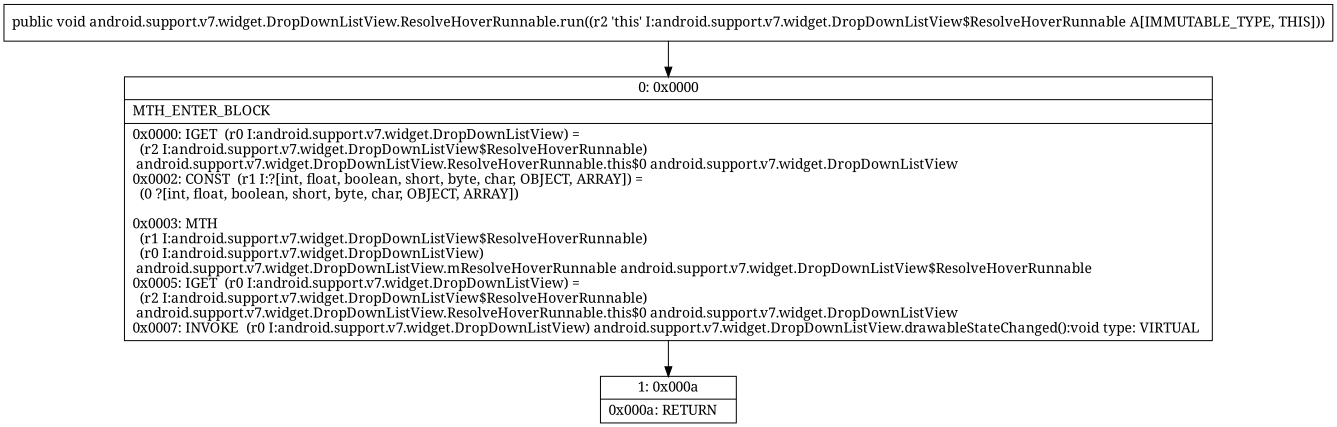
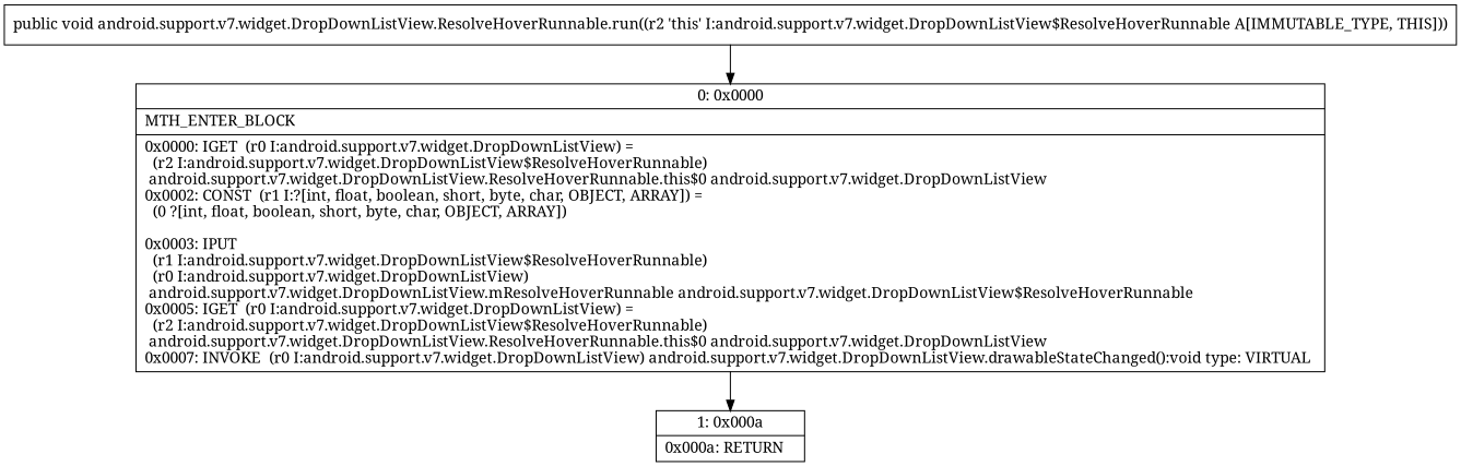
  digraph {
    fontname="Noto Serif"
    node [shape=record fontname="Noto Serif"]
    edge [fontname="Noto Serif"]
-   n1 [label="{0\:\ 0x0000|MTH_ENTER_BLOCK\l|0x0000: IGET  (r0 I:android.support.v7.widget.DropDownListView) = \l  (r2 I:android.support.v7.widget.DropDownListView$ResolveHoverRunnable)\l android.support.v7.widget.DropDownListView.ResolveHoverRunnable.this$0 android.support.v7.widget.DropDownListView \l0x0002: CONST  (r1 I:?[int, float, boolean, short, byte, char, OBJECT, ARRAY]) = \l  (0 ?[int, float, boolean, short, byte, char, OBJECT, ARRAY])\l \l0x0003: MTH  \l  (r1 I:android.support.v7.widget.DropDownListView$ResolveHoverRunnable)\l  (r0 I:android.support.v7.widget.DropDownListView)\l android.support.v7.widget.DropDownListView.mResolveHoverRunnable android.support.v7.widget.DropDownListView$ResolveHoverRunnable \l0x0005: IGET  (r0 I:android.support.v7.widget.DropDownListView) = \l  (r2 I:android.support.v7.widget.DropDownListView$ResolveHoverRunnable)\l android.support.v7.widget.DropDownListView.ResolveHoverRunnable.this$0 android.support.v7.widget.DropDownListView \l0x0007: INVOKE  (r0 I:android.support.v7.widget.DropDownListView) android.support.v7.widget.DropDownListView.drawableStateChanged():void type: VIRTUAL \l}"]
+   n1 [label="{0\:\ 0x0000|MTH_ENTER_BLOCK\l|0x0000: IGET  (r0 I:android.support.v7.widget.DropDownListView) = \l  (r2 I:android.support.v7.widget.DropDownListView$ResolveHoverRunnable)\l android.support.v7.widget.DropDownListView.ResolveHoverRunnable.this$0 android.support.v7.widget.DropDownListView \l0x0002: CONST  (r1 I:?[int, float, boolean, short, byte, char, OBJECT, ARRAY]) = \l  (0 ?[int, float, boolean, short, byte, char, OBJECT, ARRAY])\l \l0x0003: IPUT  \l  (r1 I:android.support.v7.widget.DropDownListView$ResolveHoverRunnable)\l  (r0 I:android.support.v7.widget.DropDownListView)\l android.support.v7.widget.DropDownListView.mResolveHoverRunnable android.support.v7.widget.DropDownListView$ResolveHoverRunnable \l0x0005: IGET  (r0 I:android.support.v7.widget.DropDownListView) = \l  (r2 I:android.support.v7.widget.DropDownListView$ResolveHoverRunnable)\l android.support.v7.widget.DropDownListView.ResolveHoverRunnable.this$0 android.support.v7.widget.DropDownListView \l0x0007: INVOKE  (r0 I:android.support.v7.widget.DropDownListView) android.support.v7.widget.DropDownListView.drawableStateChanged():void type: VIRTUAL \l}"]
    n2 [label="{1\:\ 0x000a|0x000a: RETURN   \l}"]
    n3 [label="{public void android.support.v7.widget.DropDownListView.ResolveHoverRunnable.run((r2 'this' I:android.support.v7.widget.DropDownListView$ResolveHoverRunnable A[IMMUTABLE_TYPE, THIS])) }"]
    n1 -> n2
    n3 -> n1
  }
